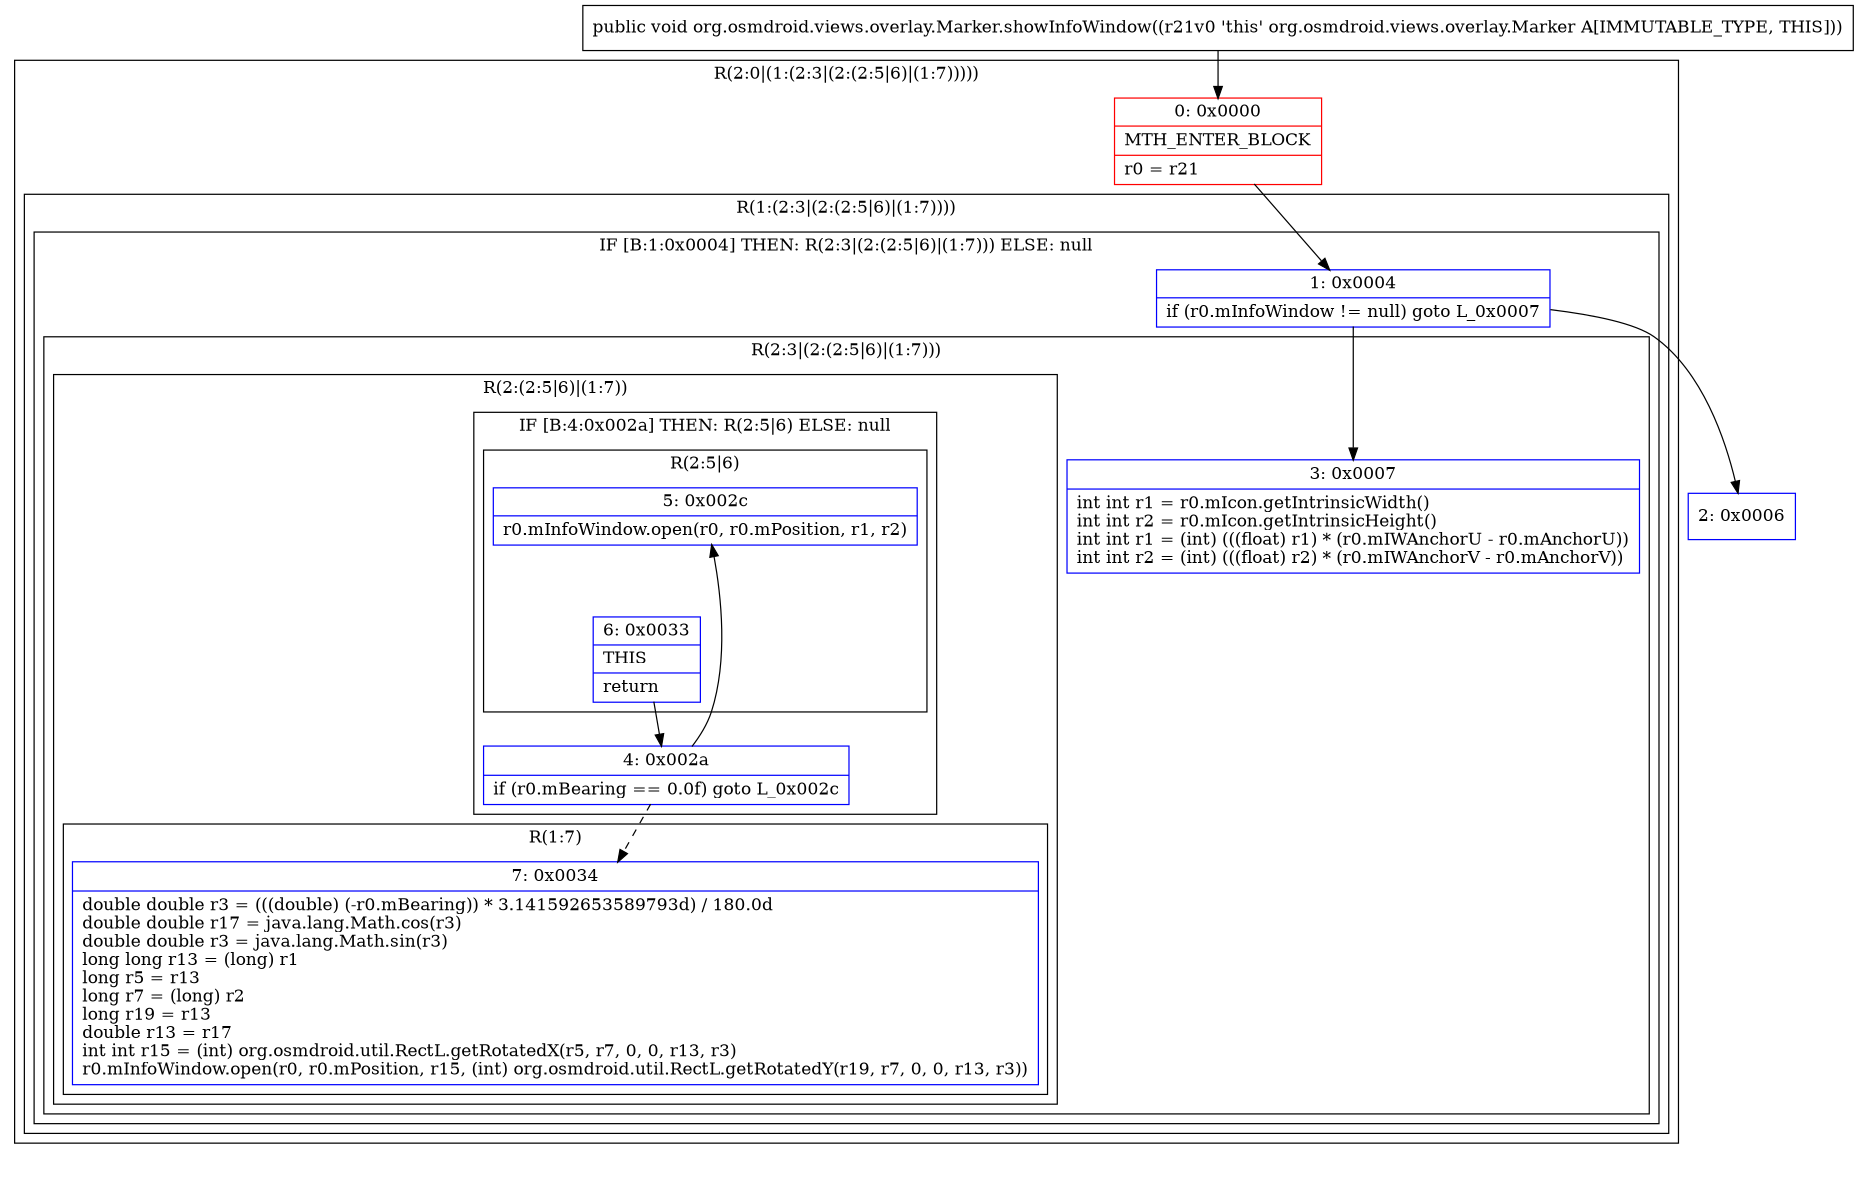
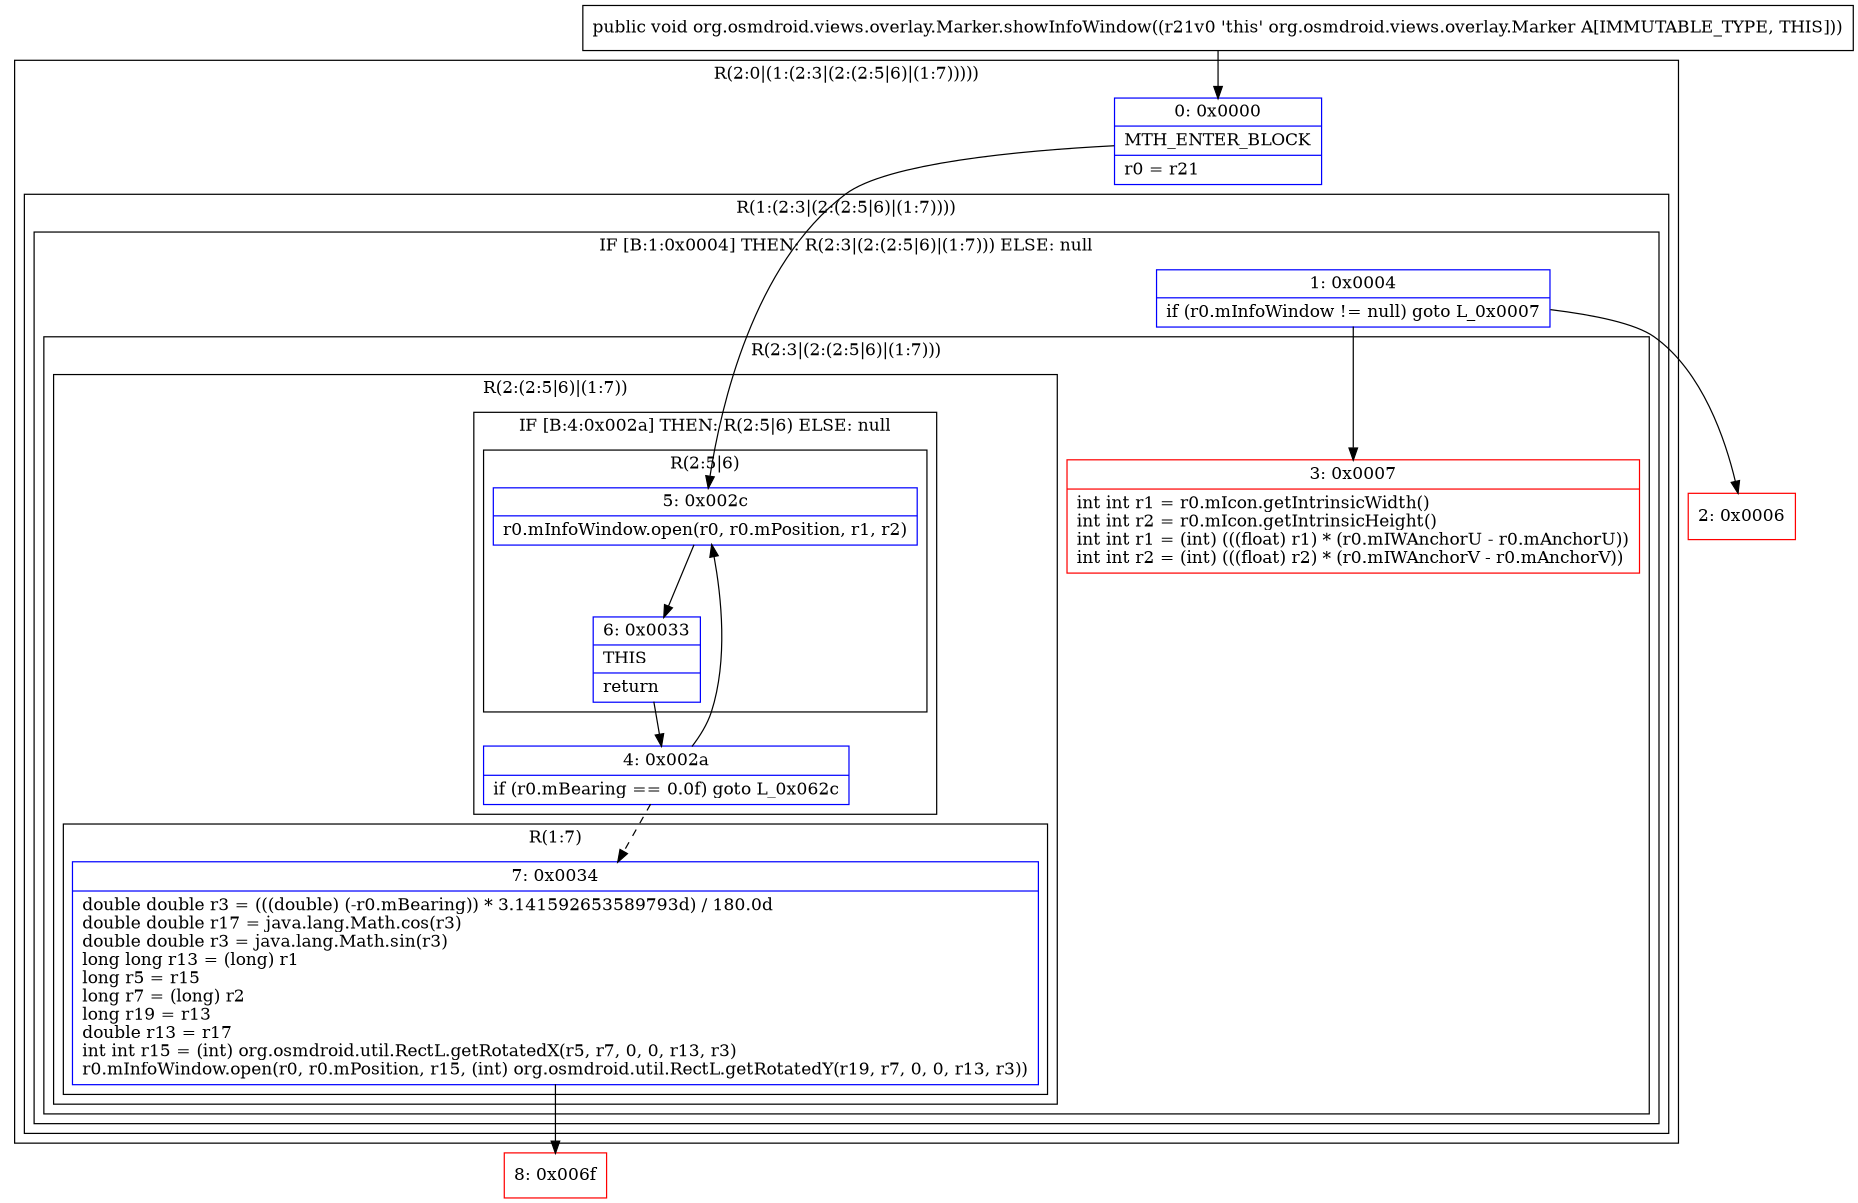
  digraph {
    node [color=blue shape=record]
    n1 [label="{5\:\ 0x002c|r0.mInfoWindow.open(r0, r0.mPosition, r1, r2)\l}"]
    n2 [label="{6\:\ 0x0033|THIS\l|return\l}"]
-   n3 [label="{4\:\ 0x002a|if (r0.mBearing == 0.0f) goto L_0x002c\l}"]
-   n4 [label="{7\:\ 0x0034|double double r3 = (((double) (\-r0.mBearing)) * 3.141592653589793d) \/ 180.0d\ldouble double r17 = java.lang.Math.cos(r3)\ldouble double r3 = java.lang.Math.sin(r3)\llong long r13 = (long) r1\llong r5 = r13\llong r7 = (long) r2\llong r19 = r13\ldouble r13 = r17\lint int r15 = (int) org.osmdroid.util.RectL.getRotatedX(r5, r7, 0, 0, r13, r3)\lr0.mInfoWindow.open(r0, r0.mPosition, r15, (int) org.osmdroid.util.RectL.getRotatedY(r19, r7, 0, 0, r13, r3))\l}"]
-   n5 [label="{3\:\ 0x0007|int int r1 = r0.mIcon.getIntrinsicWidth()\lint int r2 = r0.mIcon.getIntrinsicHeight()\lint int r1 = (int) (((float) r1) * (r0.mIWAnchorU \- r0.mAnchorU))\lint int r2 = (int) (((float) r2) * (r0.mIWAnchorV \- r0.mAnchorV))\l}"]
+   n3 [label="{4\:\ 0x002a|if (r0.mBearing == 0.0f) goto L_0x062c\l}"]
+   n4 [label="{7\:\ 0x0034|double double r3 = (((double) (\-r0.mBearing)) * 3.141592653589793d) \/ 180.0d\ldouble double r17 = java.lang.Math.cos(r3)\ldouble double r3 = java.lang.Math.sin(r3)\llong long r13 = (long) r1\llong r5 = r15\llong r7 = (long) r2\llong r19 = r13\ldouble r13 = r17\lint int r15 = (int) org.osmdroid.util.RectL.getRotatedX(r5, r7, 0, 0, r13, r3)\lr0.mInfoWindow.open(r0, r0.mPosition, r15, (int) org.osmdroid.util.RectL.getRotatedY(r19, r7, 0, 0, r13, r3))\l}"]
+   n5 [color=red label="{3\:\ 0x0007|int int r1 = r0.mIcon.getIntrinsicWidth()\lint int r2 = r0.mIcon.getIntrinsicHeight()\lint int r1 = (int) (((float) r1) * (r0.mIWAnchorU \- r0.mAnchorU))\lint int r2 = (int) (((float) r2) * (r0.mIWAnchorV \- r0.mAnchorV))\l}"]
    n6 [label="{1\:\ 0x0004|if (r0.mInfoWindow != null) goto L_0x0007\l}"]
-   n7 [color=red label="{0\:\ 0x0000|MTH_ENTER_BLOCK\l|r0 = r21\l}"]
-   n9 [label="{2\:\ 0x0006}"]
+   n7 [label="{0\:\ 0x0000|MTH_ENTER_BLOCK\l|r0 = r21\l}"]
+   n8 [color=red label="{8\:\ 0x006f}"]
+   n9 [color=red label="{2\:\ 0x0006}"]
    n10 [label="{public void org.osmdroid.views.overlay.Marker.showInfoWindow((r21v0 'this' org.osmdroid.views.overlay.Marker A[IMMUTABLE_TYPE, THIS])) }" color=""]
    subgraph cluster_1 {
      label="R(2:0|(1:(2:3|(2:(2:5|6)|(1:7)))))"
      n7
      subgraph cluster_2 {
        label="R(1:(2:3|(2:(2:5|6)|(1:7))))"
        subgraph cluster_3 {
          label="IF [B:1:0x0004] THEN: R(2:3|(2:(2:5|6)|(1:7))) ELSE: null"
          n6
          subgraph cluster_4 {
            label="R(2:3|(2:(2:5|6)|(1:7)))"
            n5
            subgraph cluster_5 {
              label="R(2:(2:5|6)|(1:7))"
              subgraph cluster_6 {
                label="IF [B:4:0x002a] THEN: R(2:5|6) ELSE: null"
                n3
                subgraph cluster_7 {
                  label="R(2:5|6)"
                  n1
                  n2
                }
              }
              subgraph cluster_8 {
                label="R(1:7)"
                n4
              }
            }
          }
        }
      }
    }
+   n1 -> n2
    n2 -> n3
    n3 -> n1
    n3 -> n4 [style=dashed]
+   n4 -> n8
    n6 -> n5
    n6 -> n9 [style=solid]
-   n7 -> n6
+   n7 -> n1
    n10 -> n7
  }
